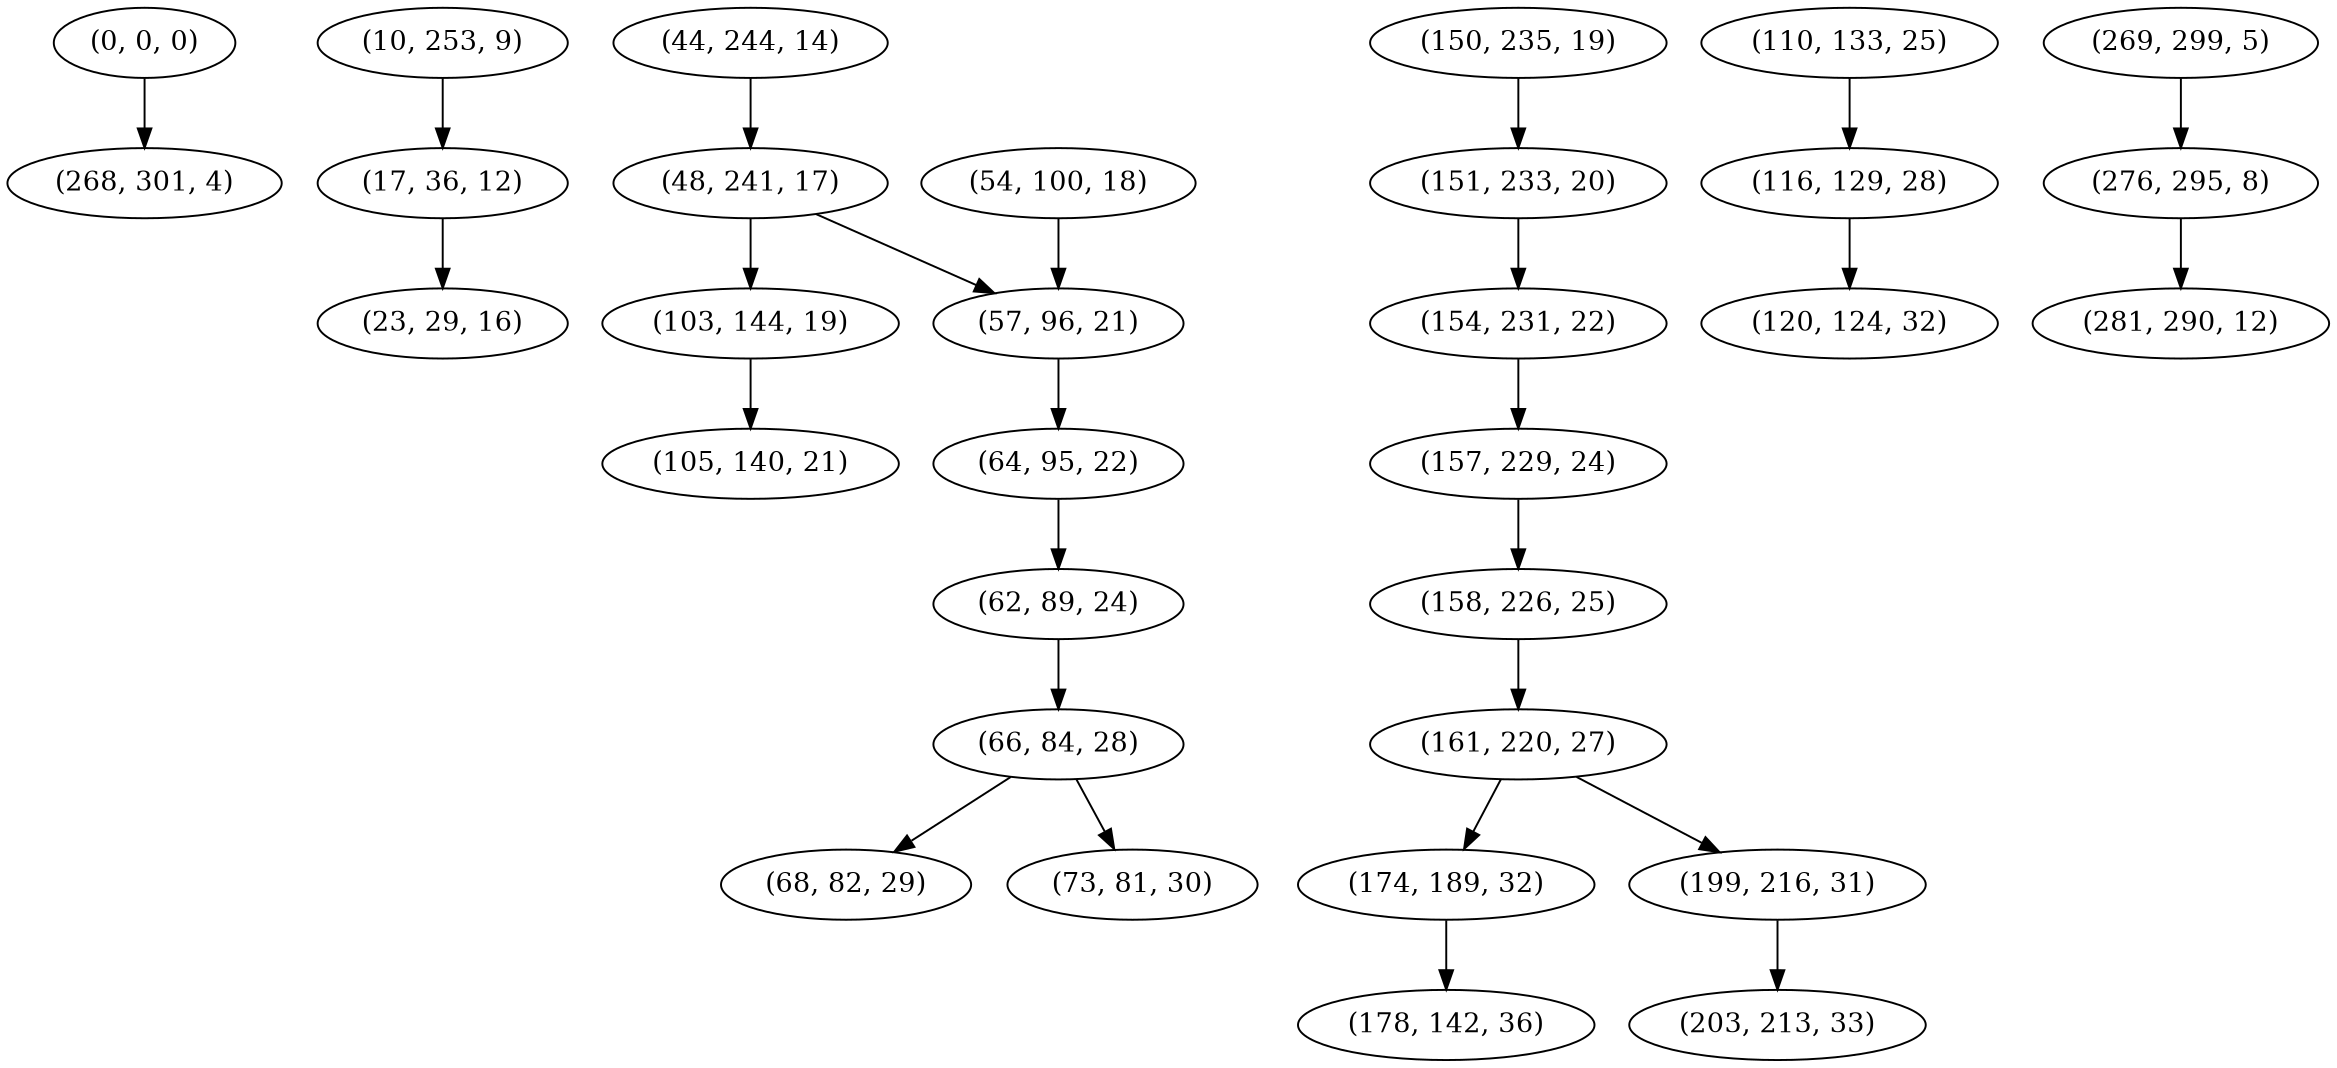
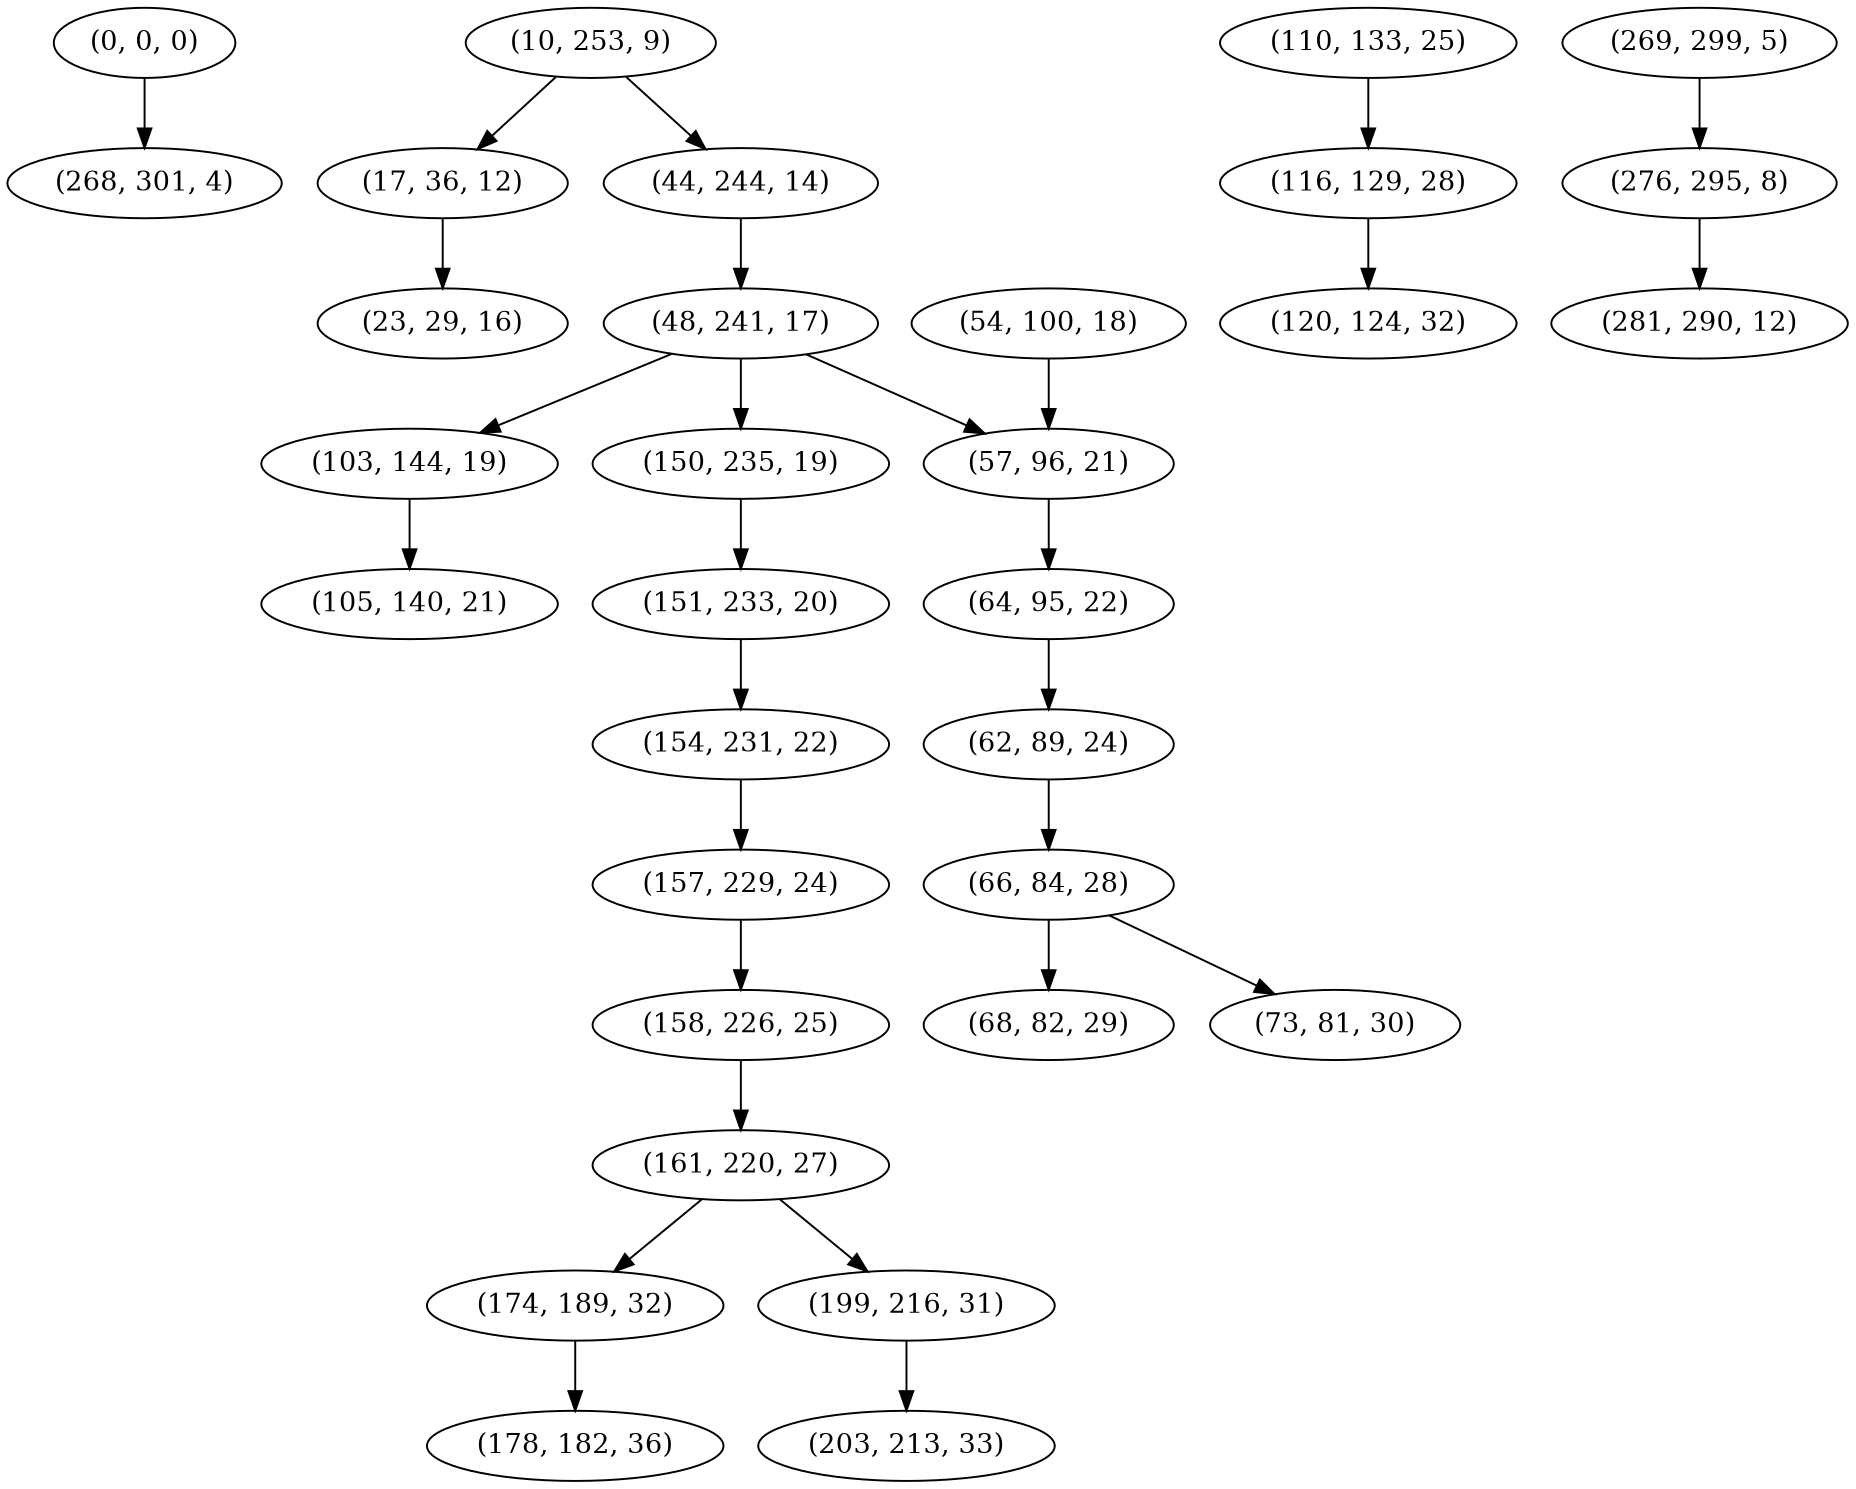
  digraph {
    "(0, 0, 0)"
    "(268, 301, 4)"
    "(10, 253, 9)"
    "(17, 36, 12)"
    "(44, 244, 14)"
    "(23, 29, 16)"
    "(48, 241, 17)"
    "(103, 144, 19)"
    "(150, 235, 19)"
    "(57, 96, 21)"
    "(54, 100, 18)"
    "(105, 140, 21)"
    "(151, 233, 20)"
    n14 [label="(64, 95, 22)"]
    "(62, 89, 24)"
    "(66, 84, 28)"
    "(68, 82, 29)"
    "(73, 81, 30)"
    "(110, 133, 25)"
    "(116, 129, 28)"
    "(120, 124, 32)"
    "(154, 231, 22)"
    "(157, 229, 24)"
    "(158, 226, 25)"
    "(161, 220, 27)"
    "(174, 189, 32)"
    "(199, 216, 31)"
-   "(178, 182, 36)" [label="(178, 142, 36)"]
+   "(178, 182, 36)"
    "(203, 213, 33)"
    "(269, 299, 5)"
    "(276, 295, 8)"
    "(281, 290, 12)"
    "(0, 0, 0)" -> "(268, 301, 4)"
    "(10, 253, 9)" -> "(17, 36, 12)"
+   "(10, 253, 9)" -> "(44, 244, 14)"
    "(17, 36, 12)" -> "(23, 29, 16)"
    "(44, 244, 14)" -> "(48, 241, 17)"
    "(48, 241, 17)" -> "(103, 144, 19)"
+   "(48, 241, 17)" -> "(150, 235, 19)"
    "(48, 241, 17)" -> "(57, 96, 21)"
    "(103, 144, 19)" -> "(105, 140, 21)"
    "(150, 235, 19)" -> "(151, 233, 20)"
    "(57, 96, 21)" -> n14
    "(54, 100, 18)" -> "(57, 96, 21)"
    "(151, 233, 20)" -> "(154, 231, 22)"
    n14 -> "(62, 89, 24)"
    "(62, 89, 24)" -> "(66, 84, 28)"
    "(66, 84, 28)" -> "(68, 82, 29)"
    "(66, 84, 28)" -> "(73, 81, 30)"
    "(110, 133, 25)" -> "(116, 129, 28)"
    "(116, 129, 28)" -> "(120, 124, 32)"
    "(154, 231, 22)" -> "(157, 229, 24)"
    "(157, 229, 24)" -> "(158, 226, 25)"
    "(158, 226, 25)" -> "(161, 220, 27)"
    "(161, 220, 27)" -> "(174, 189, 32)"
    "(161, 220, 27)" -> "(199, 216, 31)"
    "(174, 189, 32)" -> "(178, 182, 36)"
    "(199, 216, 31)" -> "(203, 213, 33)"
    "(269, 299, 5)" -> "(276, 295, 8)"
    "(276, 295, 8)" -> "(281, 290, 12)"
  }
